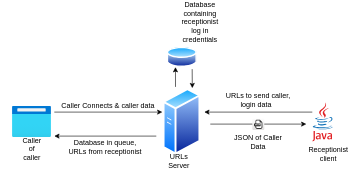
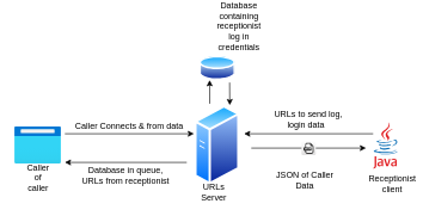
  <mxCell id="0" />
  <mxCell id="1" parent="0" />
  <mxCell id="2" value="" style="aspect=fixed;html=1;points=[];align=center;image;fontSize=12;image=img/lib/azure2/general/Browser.svg;" vertex="1" parent="1"><mxGeometry x="20" y="170" width="65" height="52" as="geometry" /></mxCell>
  <mxCell id="3" value="" style="aspect=fixed;perimeter=ellipsePerimeter;html=1;align=center;shadow=0;dashed=0;spacingTop=3;image;image=img/lib/active_directory/generic_server.svg;" vertex="1" parent="1"><mxGeometry x="271" y="139.75" width="63" height="112.5" as="geometry" /></mxCell>
  <mxCell id="4" value="" style="dashed=0;outlineConnect=0;html=1;align=center;labelPosition=center;verticalLabelPosition=bottom;verticalAlign=top;shape=mxgraph.weblogos.java" vertex="1" parent="1"><mxGeometry x="520" y="164" width="34.4" height="65" as="geometry" /></mxCell>
  <mxCell id="5" value="" style="endArrow=classic;html=1;" edge="1" parent="1"><mxGeometry width="50" height="50" relative="1" as="geometry"><mxPoint x="90" y="180" as="sourcePoint" /><mxPoint x="270" y="180" as="targetPoint" /></mxGeometry></mxCell>
- <mxCell id="6" value="Caller Connects &amp;amp; caller data" style="text;html=1;strokeColor=none;fillColor=none;align=center;verticalAlign=middle;whiteSpace=wrap;rounded=0;" vertex="1" parent="1"><mxGeometry x="100" y="160" width="160" height="20" as="geometry" /></mxCell>
+ <mxCell id="6" value="Caller Connects &amp;amp; from data" style="text;html=1;strokeColor=none;fillColor=none;align=center;verticalAlign=middle;whiteSpace=wrap;rounded=0;" vertex="1" parent="1"><mxGeometry x="100" y="160" width="160" height="20" as="geometry" /></mxCell>
  <mxCell id="7" value="Caller of caller" style="text;html=1;strokeColor=none;fillColor=none;align=center;verticalAlign=middle;whiteSpace=wrap;rounded=0;" vertex="1" parent="1"><mxGeometry x="32.5" y="232.25" width="40" height="20" as="geometry" /></mxCell>
  <mxCell id="8" value="Receptionist client" style="text;html=1;strokeColor=none;fillColor=none;align=center;verticalAlign=middle;whiteSpace=wrap;rounded=0;" vertex="1" parent="1"><mxGeometry x="527.2" y="240" width="40" height="20" as="geometry" /></mxCell>
  <mxCell id="9" value="" style="aspect=fixed;perimeter=ellipsePerimeter;html=1;align=center;shadow=0;dashed=0;spacingTop=3;image;image=img/lib/active_directory/database.svg;" vertex="1" parent="1"><mxGeometry x="278" y="70" width="50" height="37" as="geometry" /></mxCell>
  <mxCell id="10" value="" style="endArrow=classic;html=1;" edge="1" parent="1"><mxGeometry width="50" height="50" relative="1" as="geometry"><mxPoint x="520" y="180" as="sourcePoint" /><mxPoint x="340" y="180" as="targetPoint" /></mxGeometry></mxCell>
  <mxCell id="11" value="" style="endArrow=classic;html=1;entryX=0.25;entryY=1;entryDx=0;entryDy=0;" edge="1" parent="1" target="9"><mxGeometry width="50" height="50" relative="1" as="geometry"><mxPoint x="292" y="138" as="sourcePoint" /><mxPoint x="310" y="120" as="targetPoint" /></mxGeometry></mxCell>
  <mxCell id="12" value="" style="endArrow=classic;html=1;entryX=0.778;entryY=0.002;entryDx=0;entryDy=0;entryPerimeter=0;exitX=0.836;exitY=1.039;exitDx=0;exitDy=0;exitPerimeter=0;" edge="1" parent="1" source="9" target="3"><mxGeometry width="50" height="50" relative="1" as="geometry"><mxPoint x="270" y="150" as="sourcePoint" /><mxPoint x="320" y="100" as="targetPoint" /></mxGeometry></mxCell>
  <mxCell id="13" value="" style="endArrow=classic;html=1;" edge="1" parent="1"><mxGeometry width="50" height="50" relative="1" as="geometry"><mxPoint x="350" y="200" as="sourcePoint" /><mxPoint x="510" y="200" as="targetPoint" /></mxGeometry></mxCell>
  <mxCell id="14" value="" style="endArrow=classic;html=1;" edge="1" parent="1"><mxGeometry width="50" height="50" relative="1" as="geometry"><mxPoint x="260" y="220" as="sourcePoint" /><mxPoint x="90" y="220" as="targetPoint" /></mxGeometry></mxCell>
  <mxCell id="15" value="Database containing receptionist log in credentials" style="text;html=1;strokeColor=none;fillColor=none;align=center;verticalAlign=middle;whiteSpace=wrap;rounded=0;" vertex="1" parent="1"><mxGeometry x="312.5" y="20" width="40" height="20" as="geometry" /></mxCell>
  <mxCell id="16" value="URLs Server" style="text;html=1;strokeColor=none;fillColor=none;align=center;verticalAlign=middle;whiteSpace=wrap;rounded=0;" vertex="1" parent="1"><mxGeometry x="278" y="252.25" width="40" height="20" as="geometry" /></mxCell>
  <mxCell id="17" value="" style="shape=image;html=1;verticalAlign=top;verticalLabelPosition=bottom;labelBackgroundColor=#ffffff;imageAspect=0;aspect=fixed;image=https://cdn3.iconfinder.com/data/icons/logos-and-brands-adobe/512/267_Python-128.png" vertex="1" parent="1"><mxGeometry x="302.5" y="180" width="20" height="20" as="geometry" /></mxCell>
  <mxCell id="18" value="Database in queue, &lt;br&gt;URLs from receptionist" style="text;html=1;strokeColor=none;fillColor=none;align=center;verticalAlign=middle;whiteSpace=wrap;rounded=0;" vertex="1" parent="1"><mxGeometry x="100" y="229" width="150" height="20" as="geometry" /></mxCell>
- <mxCell id="19" value="JSON of Caller Data" style="text;html=1;strokeColor=none;fillColor=none;align=center;verticalAlign=middle;whiteSpace=wrap;rounded=0;" vertex="1" parent="1"><mxGeometry x="375" y="220" width="110" height="20" as="geometry" /></mxCell>
+ <mxCell id="19" value="JSON of Caller Data" style="text;html=1;strokeColor=none;fillColor=none;align=center;verticalAlign=middle;whiteSpace=wrap;rounded=0;" vertex="1" parent="1"><mxGeometry x="370" y="235" width="110" height="20" as="geometry" /></mxCell>
  <mxCell id="20" value="" style="dashed=0;outlineConnect=0;html=1;align=center;labelPosition=center;verticalLabelPosition=bottom;verticalAlign=top;shape=mxgraph.webicons.json;gradientColor=#DFDEDE" vertex="1" parent="1"><mxGeometry x="420" y="190" width="20" height="20" as="geometry" /></mxCell>
- <mxCell id="21" value="URLs to send caller, &lt;br&gt;login data&amp;nbsp;&amp;nbsp;" style="text;html=1;strokeColor=none;fillColor=none;align=center;verticalAlign=middle;whiteSpace=wrap;rounded=0;" vertex="1" parent="1"><mxGeometry x="350" y="150" width="160" height="20" as="geometry" /></mxCell>
+ <mxCell id="21" value="URLs to send log, &lt;br&gt;login data&amp;nbsp;&amp;nbsp;" style="text;html=1;strokeColor=none;fillColor=none;align=center;verticalAlign=middle;whiteSpace=wrap;rounded=0;" vertex="1" parent="1"><mxGeometry x="350" y="150" width="160" height="20" as="geometry" /></mxCell>
